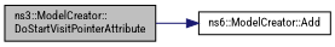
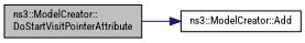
  digraph {
    rankdir=LR
    fontname="Roboto Condensed"
    node [color=black fontname="Roboto Condensed" fontsize=10 shape=record style=filled]
    n1 [fillcolor=grey75 fontcolor=black height=0.2 label="ns3::ModelCreator::\lDoStartVisitPointerAttribute" width=0.4]
-   n2 [fillcolor=white height=0.2 label="ns6::ModelCreator::Add" width=0.4]
+   n2 [fillcolor=white height=0.2 label="ns3::ModelCreator::Add" width=0.4]
    n1 -> n2 [color=midnightblue fontname="Roboto Condensed" fontsize=10 labelfontname=Helvetica labelfontsize=10 style=solid]
  }
